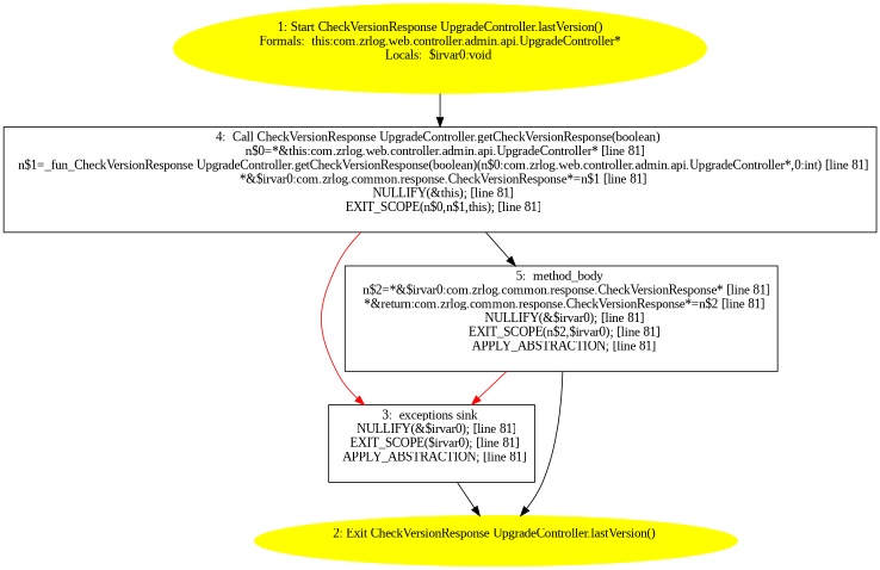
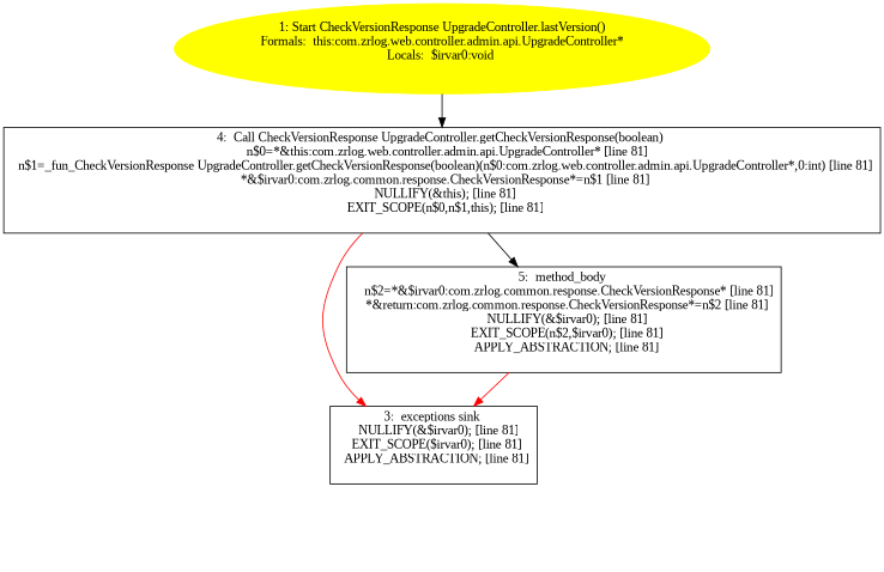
  digraph {
    fontname="Liberation Serif"
    node [fontname="Liberation Serif" shape=box]
    edge [fontname="Liberation Serif"]
    n1 [color=yellow label="1: Start CheckVersionResponse UpgradeController.lastVersion()\nFormals:  this:com.zrlog.web.controller.admin.api.UpgradeController*\nLocals:  $irvar0:void \n  " style=filled shape=""]
    n2 [label="4:  Call CheckVersionResponse UpgradeController.getCheckVersionResponse(boolean) \n   n$0=*&this:com.zrlog.web.controller.admin.api.UpgradeController* [line 81]\n  n$1=_fun_CheckVersionResponse UpgradeController.getCheckVersionResponse(boolean)(n$0:com.zrlog.web.controller.admin.api.UpgradeController*,0:int) [line 81]\n  *&$irvar0:com.zrlog.common.response.CheckVersionResponse*=n$1 [line 81]\n  NULLIFY(&this); [line 81]\n  EXIT_SCOPE(n$0,n$1,this); [line 81]\n "]
    n3 [label="3:  exceptions sink \n   NULLIFY(&$irvar0); [line 81]\n  EXIT_SCOPE($irvar0); [line 81]\n  APPLY_ABSTRACTION; [line 81]\n "]
    n4 [label="5:  method_body \n   n$2=*&$irvar0:com.zrlog.common.response.CheckVersionResponse* [line 81]\n  *&return:com.zrlog.common.response.CheckVersionResponse*=n$2 [line 81]\n  NULLIFY(&$irvar0); [line 81]\n  EXIT_SCOPE(n$2,$irvar0); [line 81]\n  APPLY_ABSTRACTION; [line 81]\n "]
-   n5 [color=yellow label="2: Exit CheckVersionResponse UpgradeController.lastVersion() \n  " style=filled shape=""]
    n1 -> n2
    n2 -> n3 [color=red]
    n2 -> n4
-   n3 -> n5
    n4 -> n3 [color=red]
-   n4 -> n5
  }
